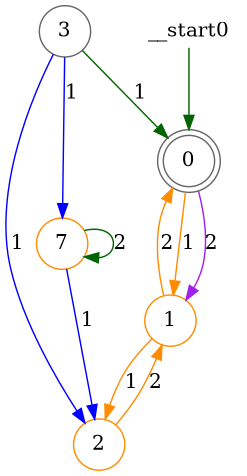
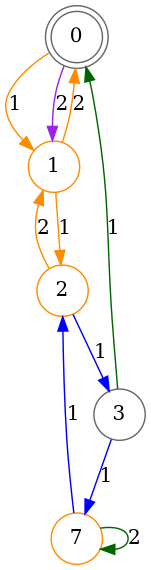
  digraph {
    node [color=darkorange shape=circle]
    edge [color=darkorange]
    n1 [color=gray40 label=0 shape=doublecircle]
    n2 [label=1]
    n3 [label=2]
    n4 [color=gray40 label=3]
    n5 [label=7]
-   __start0 [height=0 shape=none width=0]
    n1 -> n2 [label=1]
    n1 -> n2 [color=purple label=2]
    n2 -> n1 [label=2]
    n2 -> n3 [label=1]
    n3 -> n2 [label=2]
-   n4 -> n3 [color=blue label=1]
+   n3 -> n4 [color=blue label=1]
    n4 -> n1 [color=darkgreen label=1]
    n4 -> n5 [color=blue label=1]
    n5 -> n3 [color=blue label=1]
    n5 -> n5 [color=darkgreen label=2]
-   __start0 -> n1 [color=darkgreen]
  }
